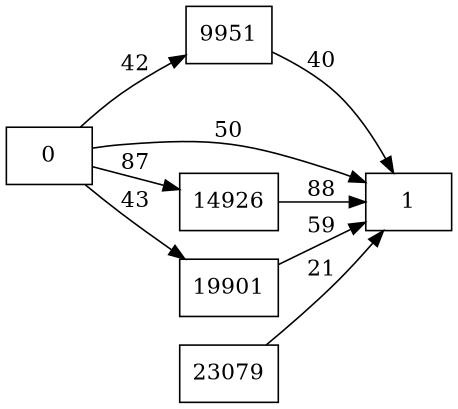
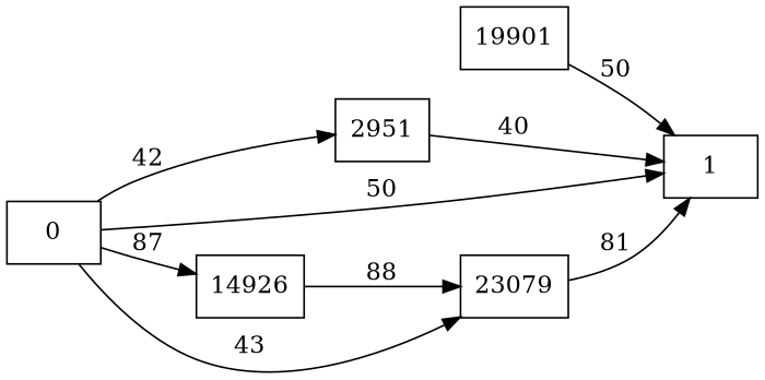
  digraph {
    rankdir=LR
    node [shape=rectangle]
-   9951
+   9951 [label=2951]
    1
    14926
    19901
    23079
    0
    9951 -> 1 [label=40]
-   14926 -> 1 [label=88]
-   19901 -> 1 [label=59]
-   23079 -> 1 [label=21]
+   14926 -> 23079 [label=88]
+   19901 -> 1 [label=50]
+   23079 -> 1 [label=81]
    0 -> 9951 [label=42]
    0 -> 1 [label=50]
    0 -> 14926 [label=87]
-   0 -> 19901 [label=43]
+   0 -> 23079 [label=43]
  }
